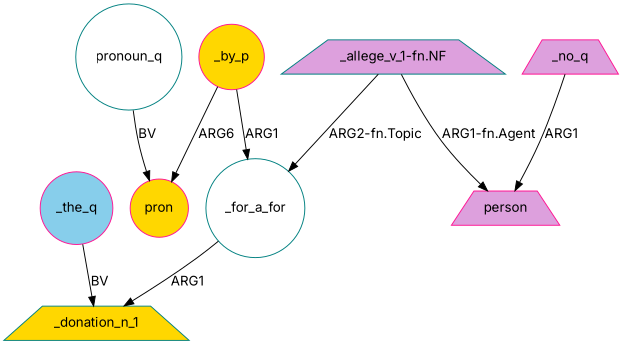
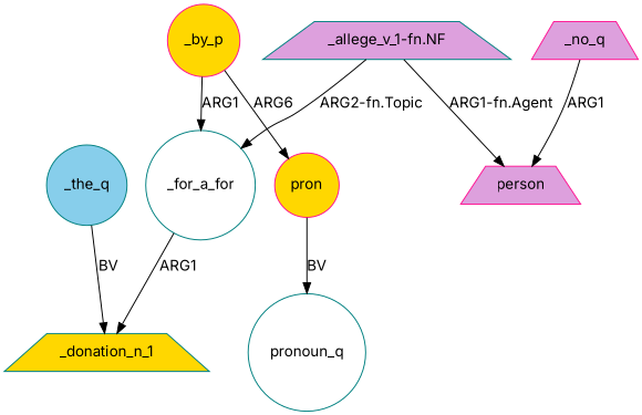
  digraph {
    fontname=Inter
    node [color=teal fillcolor=gold fontname=Inter shape=circle style=filled]
    edge [fontname=Inter]
-   _the_q [color=deeppink fillcolor=skyblue]
+   _the_q [fillcolor=skyblue]
    _donation_n_1 [shape=trapezium]
    n3 [fillcolor=white label=_for_a_for]
    _by_p [color=deeppink]
    pron [color=deeppink]
    "_allege_v_1-fn.NF" [fillcolor=plum shape=trapezium]
    person [color=deeppink fillcolor=plum shape=trapezium]
    _no_q [color=deeppink fillcolor=plum shape=trapezium]
    pronoun_q [fillcolor=white]
    _the_q -> _donation_n_1 [label=BV]
    n3 -> _donation_n_1 [label=ARG1]
    _by_p -> n3 [label=ARG1]
    _by_p -> pron [label=ARG6]
    "_allege_v_1-fn.NF" -> n3 [label="ARG2-fn.Topic"]
    "_allege_v_1-fn.NF" -> person [label="ARG1-fn.Agent"]
    _no_q -> person [label=ARG1]
-   pronoun_q -> pron [label=BV]
+   pron -> pronoun_q [label=BV]
  }
